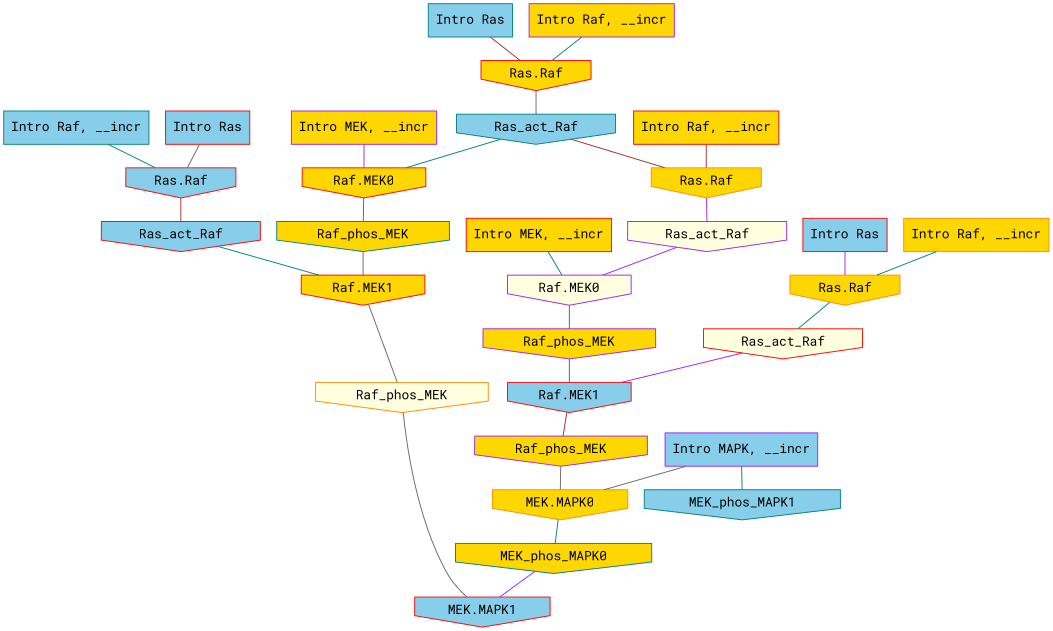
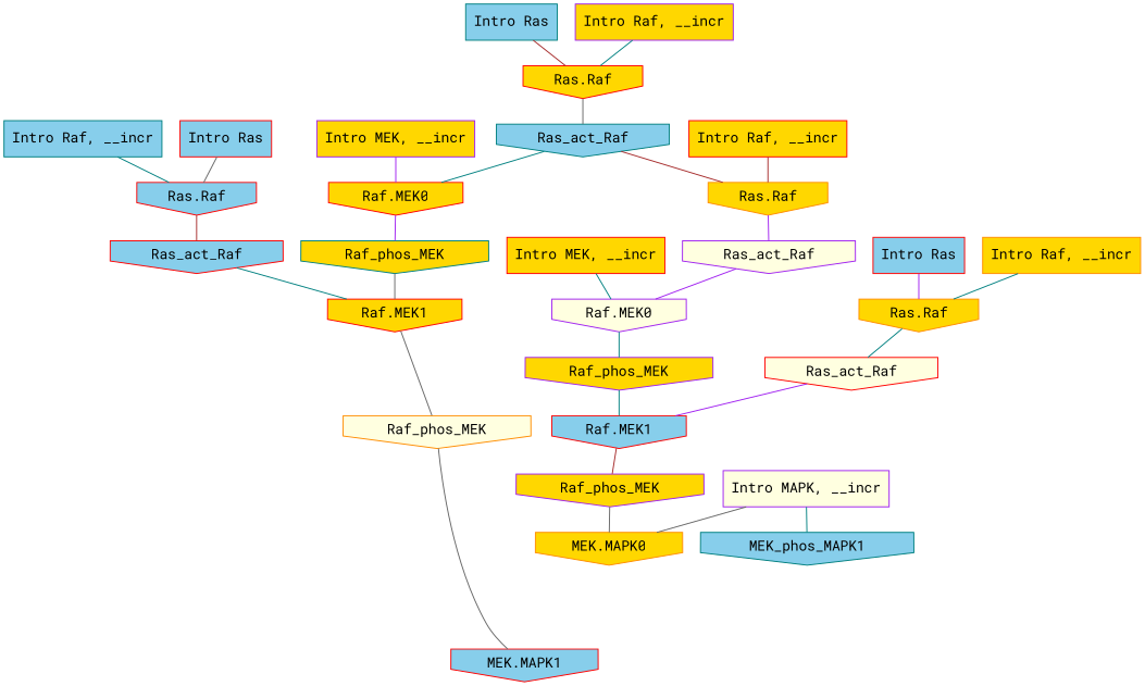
  digraph {
    fontname="Roboto Mono"
    rankdir=TB
    ranksep=0.30
    node [color=red fillcolor=gold fontname="Roboto Mono" shape=invhouse style=filled]
    edge [color=teal dir=none fontname="Roboto Mono"]
    n1 [fillcolor=skyblue label="Intro Ras" shape=rectangle]
    n2 [color=darkorange label="Ras.Raf"]
    n3 [fillcolor=lightyellow label=Ras_act_Raf]
    n4 [color=teal fillcolor=skyblue label="Intro Ras" shape=rectangle]
    n5 [label="Ras.Raf"]
    n6 [color=teal fillcolor=skyblue label=Ras_act_Raf]
    n7 [fillcolor=skyblue label="Intro Ras" shape=rectangle]
    n8 [fillcolor=skyblue label="Ras.Raf"]
    n9 [fillcolor=skyblue label=Ras_act_Raf]
    n10 [label="Intro Raf, __incr" shape=rectangle]
    n11 [color=darkorange label="Ras.Raf"]
    n12 [color=purple fillcolor=lightyellow label=Ras_act_Raf]
    n13 [color=purple label="Intro Raf, __incr" shape=rectangle]
    n14 [color=darkorange label="Intro Raf, __incr" shape=rectangle]
    n15 [color=teal fillcolor=skyblue label="Intro Raf, __incr" shape=rectangle]
    n16 [color=purple label="Intro MEK, __incr" shape=rectangle]
    n17 [label="Raf.MEK0"]
    n18 [color=teal label=Raf_phos_MEK]
    n19 [label="Intro MEK, __incr" shape=rectangle]
    n20 [color=purple fillcolor=lightyellow label="Raf.MEK0"]
    n21 [color=purple label=Raf_phos_MEK]
-   n22 [color=purple fillcolor=skyblue label="Intro MAPK, __incr" shape=rectangle]
+   n22 [color=purple fillcolor=lightyellow label="Intro MAPK, __incr" shape=rectangle]
    n23 [color=darkorange label="MEK.MAPK0"]
    n24 [color=teal fillcolor=skyblue label=MEK_phos_MAPK1]
-   n25 [color=teal label=MEK_phos_MAPK0]
    n26 [label="Raf.MEK1"]
    n27 [color=darkorange fillcolor=lightyellow label=Raf_phos_MEK]
    n28 [fillcolor=skyblue label="Raf.MEK1"]
    n29 [fillcolor=skyblue label="MEK.MAPK1"]
    n30 [color=purple label=Raf_phos_MEK]
    n1 -> n2 [color=purple]
    n2 -> n3
    n3 -> n28 [color=purple]
    n4 -> n5 [color=brown]
    n5 -> n6 [color=gray40]
    n6 -> n11 [color=brown]
    n6 -> n17
    n7 -> n8 [color=gray40]
    n8 -> n9 [color=brown]
    n9 -> n26
    n10 -> n11 [color=brown]
    n11 -> n12 [color=purple]
    n12 -> n20 [color=purple]
    n13 -> n5
    n14 -> n2
    n15 -> n8
    n16 -> n17 [color=purple]
    n17 -> n18 [color=purple]
    n18 -> n26 [color=gray40]
    n19 -> n20
    n20 -> n21
    n21 -> n28
    n22 -> n23 [color=gray40]
    n22 -> n24
-   n23 -> n25
-   n25 -> n29 [color=purple]
    n26 -> n27 [color=gray40]
    n27 -> n29 [color=gray40]
    n28 -> n30 [color=brown]
    n30 -> n23 [color=gray40]
  }
